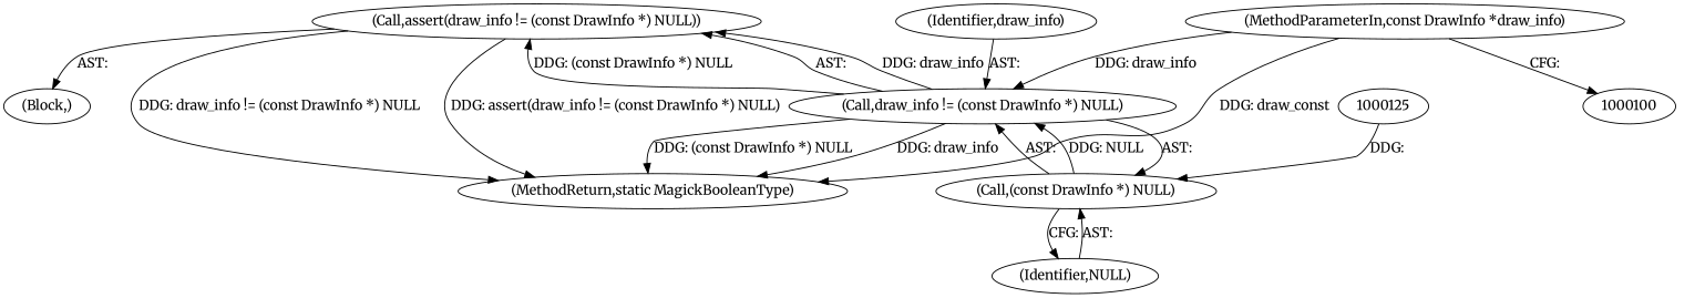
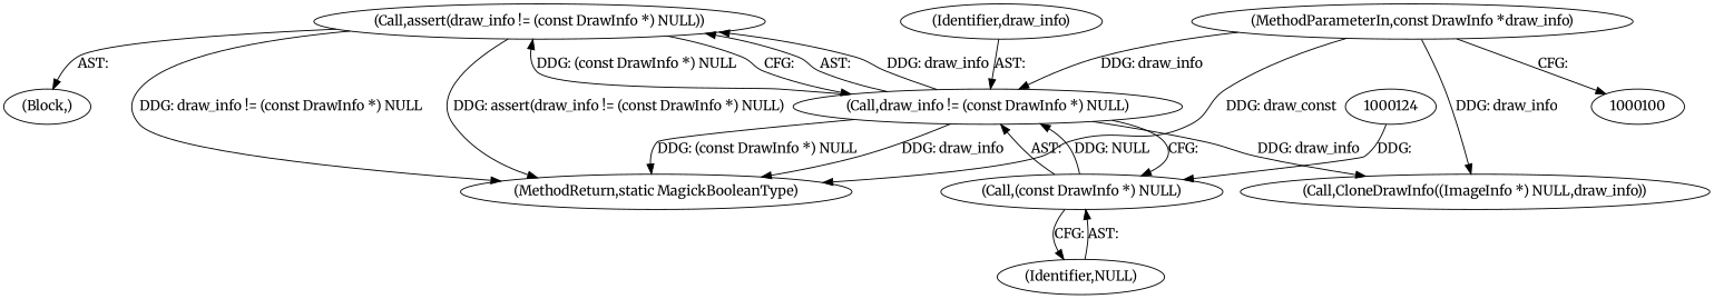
  digraph {
    fontname=Merriweather
    node [fontname=Merriweather]
    edge [fontname=Merriweather]
    n1 [label="(Call,assert(draw_info != (const DrawInfo *) NULL))"]
    n2 [label="(Call,draw_info != (const DrawInfo *) NULL)"]
    n3 [label="(MethodReturn,static MagickBooleanType)"]
    n4 [label="(Block,)"]
    n5 [label="(Call,(const DrawInfo *) NULL)"]
+   n6 [label="(Call,CloneDrawInfo((ImageInfo *) NULL,draw_info))"]
    n7 [label="(Identifier,NULL)"]
    n8 [label="(MethodParameterIn,const DrawInfo *draw_info)"]
    1000100
    n10 [label="(Identifier,draw_info)"]
-   1000124 [label=1000125]
+   1000124
+   n1 -> n2 [label="CFG: "]
    n1 -> n3 [label="DDG: draw_info != (const DrawInfo *) NULL"]
    n1 -> n3 [label="DDG: assert(draw_info != (const DrawInfo *) NULL)"]
    n1 -> n4 [label="AST: "]
    n2 -> n1 [label="AST: "]
    n2 -> n1 [label="DDG: draw_info"]
    n2 -> n1 [label="DDG: (const DrawInfo *) NULL"]
    n2 -> n3 [label="DDG: (const DrawInfo *) NULL"]
    n2 -> n3 [label="DDG: draw_info"]
-   n2 -> n5 [label="AST: "]
+   n2 -> n5 [label="CFG: "]
+   n2 -> n6 [label="DDG: draw_info"]
    n5 -> n2 [label="AST: "]
    n5 -> n2 [label="DDG: NULL"]
    n5 -> n7 [label="CFG: "]
    n7 -> n5 [label="AST: "]
    n8 -> n2 [label="DDG: draw_info"]
    n8 -> n3 [label="DDG: draw_const"]
+   n8 -> n6 [label="DDG: draw_info"]
    n8 -> 1000100 [label="CFG: "]
    n10 -> n2 [label="AST: "]
    1000124 -> n5 [label="DDG: "]
  }
